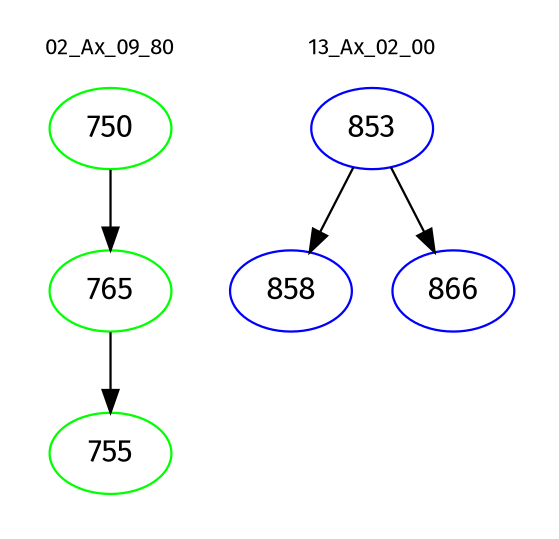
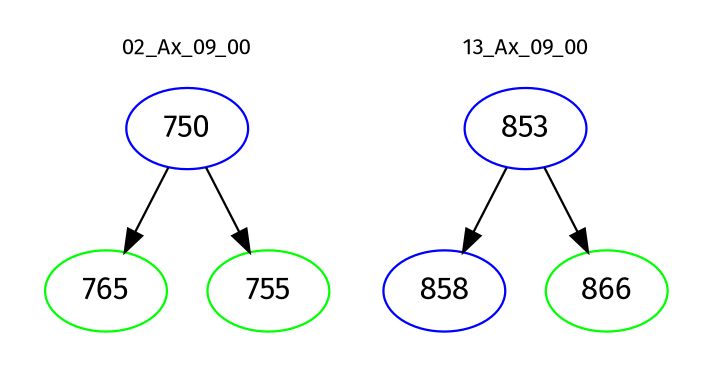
  digraph {
    fontname="Fira Sans"
    node [color=blue fontname="Fira Sans"]
    edge [color=black fontname="Fira Sans"]
-   n1 [color=green label=750]
+   n1 [label=750]
    n2 [color=green label=765]
    n3 [color=green label=755]
    n4 [label=853]
    n5 [label=858]
-   n6 [label=866]
+   n6 [color=green label=866]
    subgraph cluster_1 {
      color=white
      fontsize=10
-     label="02_Ax_09_80"
+     label="02_Ax_09_00"
      n1
      n2
      n3
    }
    subgraph cluster_2 {
      color=white
      fontsize=10
-     label="13_Ax_02_00"
+     label="13_Ax_09_00"
      n4
      n5
      n6
    }
    n1 -> n2
-   n2 -> n3
+   n1 -> n3
    n4 -> n5
    n4 -> n6
  }
